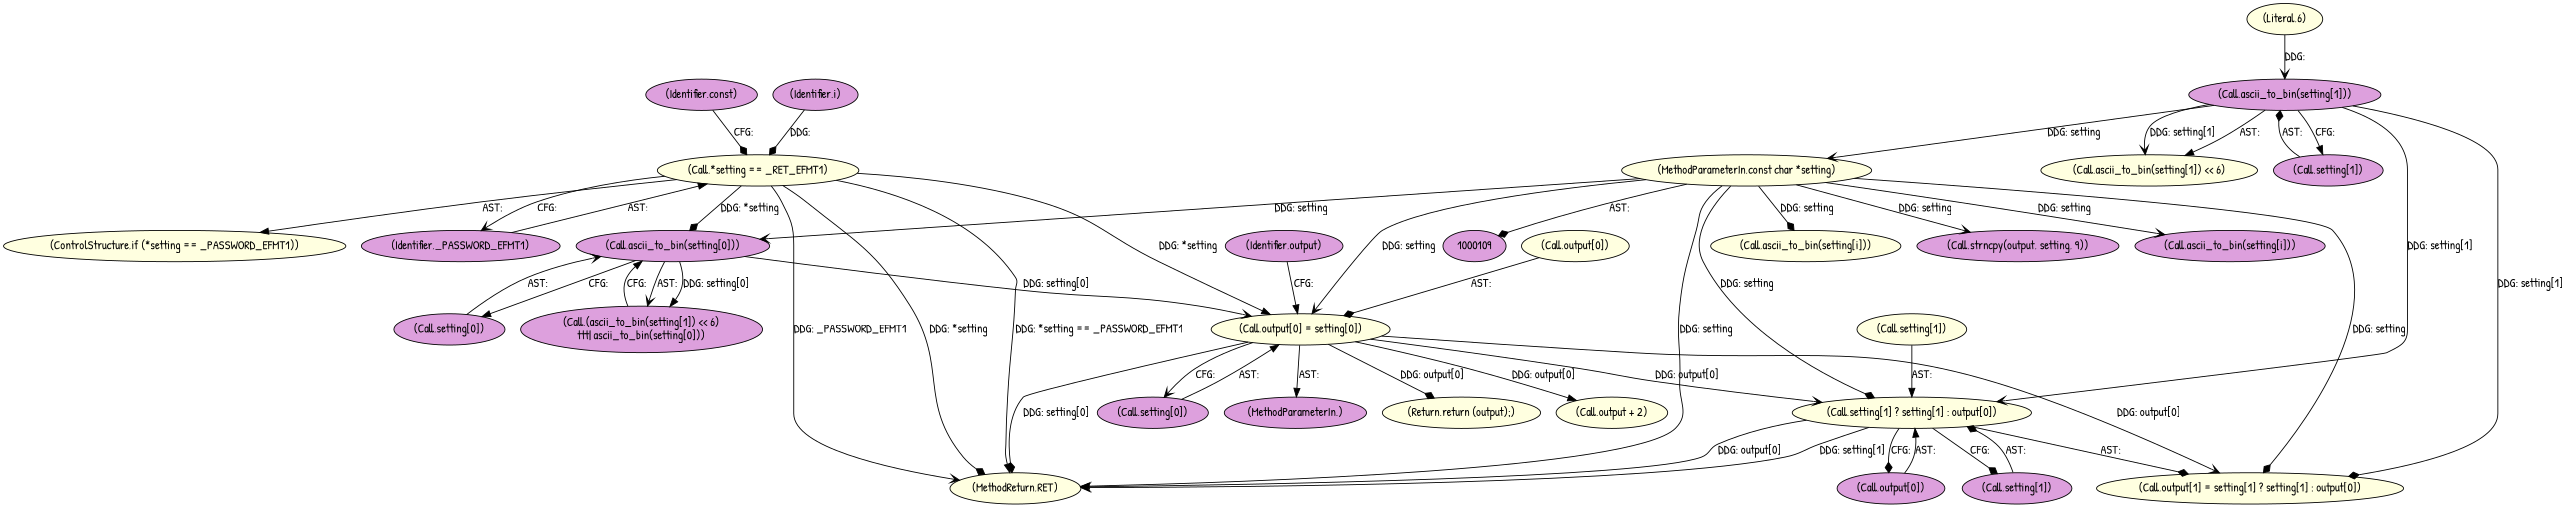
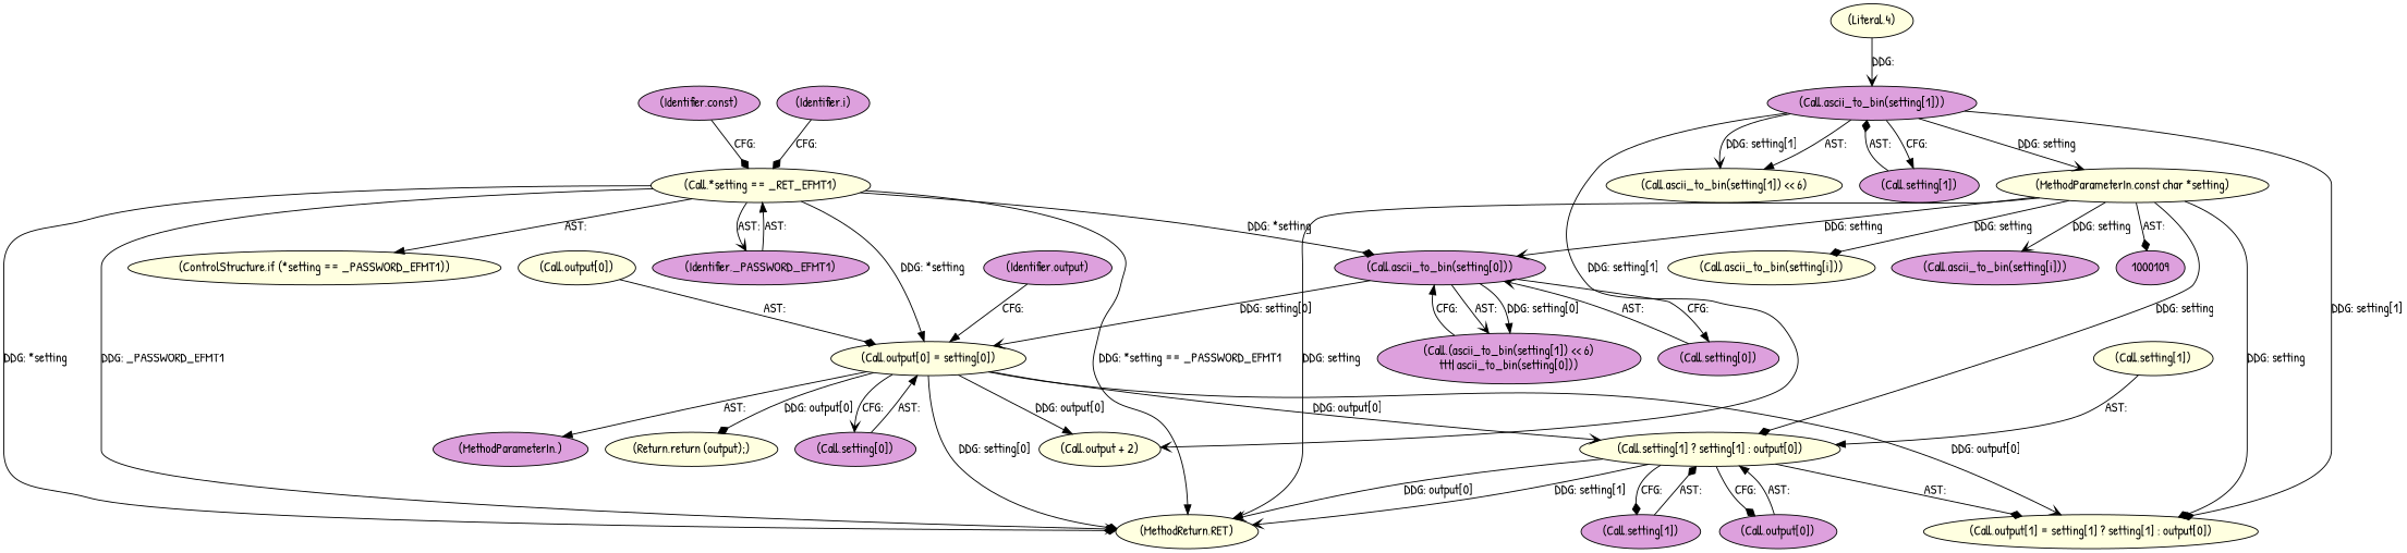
  digraph {
    fontname="Patrick Hand"
    node [fillcolor=plum fontname="Patrick Hand" style=filled]
    edge [arrowhead=vee fontname="Patrick Hand"]
    n1 [fillcolor=lightyellow label="(Call,setting[1] ? setting[1] : output[0])"]
    n2 [label="(Call,output[0])"]
    n3 [fillcolor=lightyellow label="(MethodReturn,RET)"]
    n4 [label="(Call,setting[1])"]
    n5 [fillcolor=lightyellow label="(Call,output[1] = setting[1] ? setting[1] : output[0])"]
    n6 [fillcolor=lightyellow label="(MethodParameterIn,const char *setting)"]
    n7 [fillcolor=lightyellow label="(Call,output[0] = setting[0])"]
    n8 [label="(Call,ascii_to_bin(setting[0]))"]
    n9 [fillcolor=lightyellow label="(Call,ascii_to_bin(setting[i]))"]
-   n10 [label="(Call,strncpy(output, setting, 9))"]
    n11 [label="(Call,ascii_to_bin(setting[i]))"]
    1000109
    n13 [label="(Call,ascii_to_bin(setting[1]))"]
    n14 [fillcolor=lightyellow label="(Call,ascii_to_bin(setting[1]) << 6)"]
    n15 [label="(Call,setting[1])"]
    n16 [label="(Call,setting[0])"]
    n17 [label="(MethodParameterIn,)"]
    n18 [fillcolor=lightyellow label="(Return,return (output);)"]
    n19 [fillcolor=lightyellow label="(Call,output + 2)"]
    n20 [label="(Call,(ascii_to_bin(setting[1]) << 6)\n\t\t\t| ascii_to_bin(setting[0]))"]
    n21 [label="(Call,setting[0])"]
    n22 [fillcolor=lightyellow label="(Call,*setting == _RET_EFMT1)"]
    n23 [fillcolor=lightyellow label="(ControlStructure,if (*setting == _PASSWORD_EFMT1))"]
    n24 [label="(Identifier,_PASSWORD_EFMT1)"]
    n25 [label="(Identifier,i)"]
-   n26 [fillcolor=lightyellow label="(Literal,6)"]
+   n26 [fillcolor=lightyellow label="(Literal,4)"]
    n27 [fillcolor=lightyellow label="(Call,setting[1])"]
    n28 [fillcolor=lightyellow label="(Call,output[0])"]
    n29 [label="(Identifier,output)"]
    n30 [label="(Identifier,const)"]
    n1 -> n2 [arrowhead=diamond label="CFG: "]
    n1 -> n3 [label="DDG: setting[1]"]
    n1 -> n3 [label="DDG: output[0]"]
    n1 -> n4 [arrowhead=diamond label="CFG: "]
    n1 -> n5 [arrowhead=diamond label="AST: "]
    n2 -> n1 [arrowhead=normal label="AST: "]
    n4 -> n1 [arrowhead=diamond label="AST: "]
    n6 -> n1 [arrowhead=diamond label="DDG: setting"]
    n6 -> n3 [arrowhead=normal label="DDG: setting"]
    n6 -> n5 [arrowhead=diamond label="DDG: setting"]
-   n6 -> n7 [label="DDG: setting"]
    n6 -> n8 [label="DDG: setting"]
    n6 -> n9 [arrowhead=diamond label="DDG: setting"]
-   n6 -> n10 [label="DDG: setting"]
    n6 -> n11 [label="DDG: setting"]
    n6 -> 1000109 [arrowhead=diamond label="AST: "]
    n7 -> n1 [label="DDG: output[0]"]
    n7 -> n3 [arrowhead=diamond label="DDG: setting[0]"]
    n7 -> n5 [label="DDG: output[0]"]
    n7 -> n16 [label="CFG: "]
    n7 -> n17 [arrowhead=normal label="AST: "]
    n7 -> n18 [arrowhead=diamond label="DDG: output[0]"]
    n7 -> n19 [arrowhead=normal label="DDG: output[0]"]
    n8 -> n7 [label="DDG: setting[0]"]
    n8 -> n20 [label="AST: "]
    n8 -> n20 [arrowhead=normal label="DDG: setting[0]"]
    n8 -> n21 [arrowhead=normal label="CFG: "]
-   n13 -> n1 [label="DDG: setting[1]"]
+   n13 -> n19 [label="DDG: setting[1]"]
    n13 -> n5 [arrowhead=diamond label="DDG: setting[1]"]
    n13 -> n6 [label="DDG: setting"]
    n13 -> n14 [arrowhead=normal label="AST: "]
    n13 -> n14 [label="DDG: setting[1]"]
    n13 -> n15 [arrowhead=normal label="CFG: "]
    n15 -> n13 [arrowhead=diamond label="AST: "]
    n16 -> n7 [arrowhead=normal label="AST: "]
    n20 -> n8 [arrowhead=normal label="CFG: "]
    n21 -> n8 [label="AST: "]
    n22 -> n3 [arrowhead=diamond label="DDG: *setting"]
    n22 -> n3 [arrowhead=normal label="DDG: *setting == _PASSWORD_EFMT1"]
    n22 -> n3 [label="DDG: _PASSWORD_EFMT1"]
    n22 -> n7 [arrowhead=normal label="DDG: *setting"]
    n22 -> n8 [arrowhead=diamond label="DDG: *setting"]
    n22 -> n23 [arrowhead=normal label="AST: "]
-   n22 -> n24 [label="CFG: "]
+   n22 -> n24 [label="AST: "]
    n24 -> n22 [arrowhead=normal label="AST: "]
-   n25 -> n22 [arrowhead=diamond label="DDG: "]
+   n25 -> n22 [arrowhead=diamond label="CFG: "]
    n26 -> n13 [label="DDG: "]
    n27 -> n1 [arrowhead=normal label="AST: "]
    n28 -> n7 [arrowhead=diamond label="AST: "]
    n29 -> n7 [arrowhead=normal label="CFG: "]
    n30 -> n22 [arrowhead=diamond label="CFG: "]
  }
